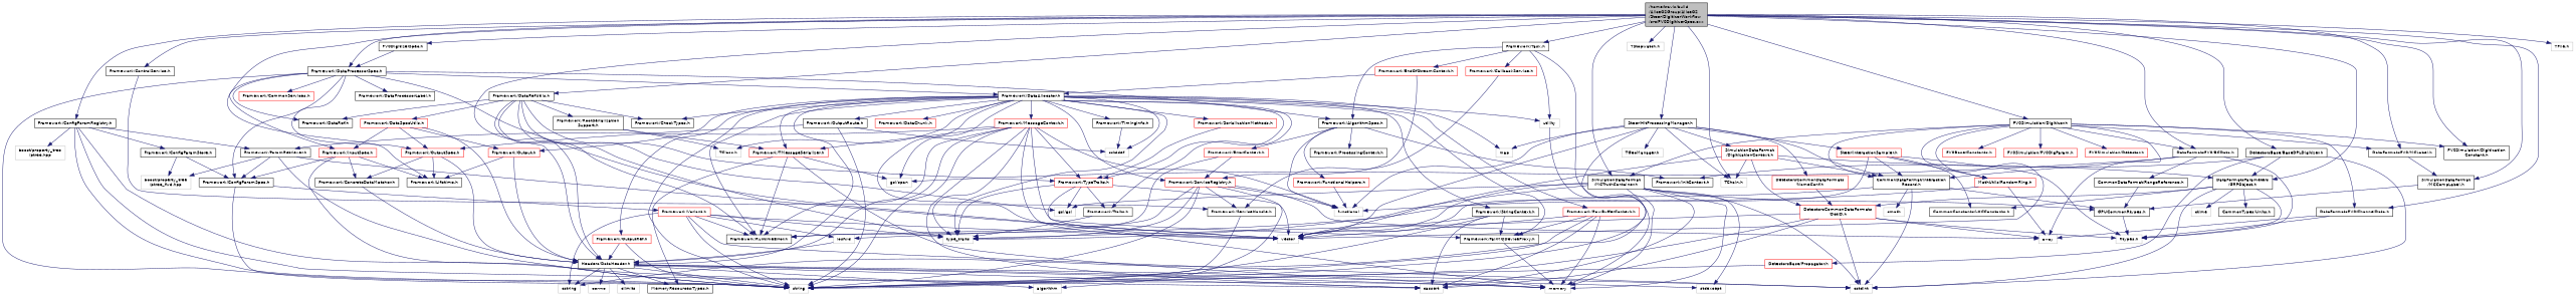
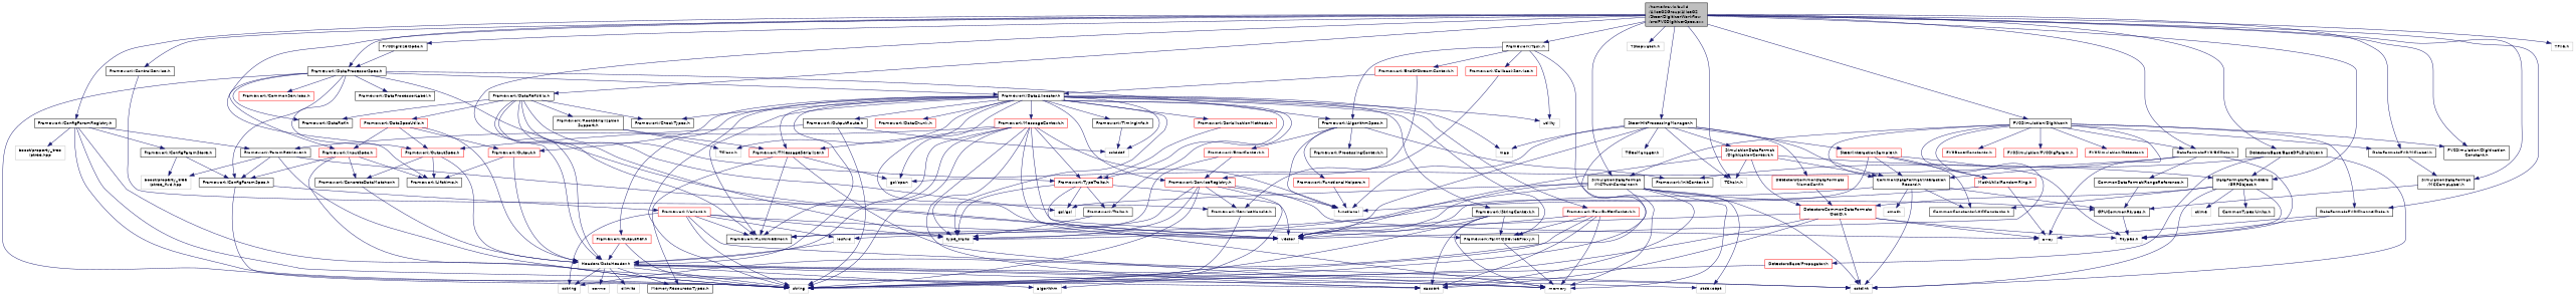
  digraph {
    node [color=black fontname=Helvetica fontsize=10 shape=record]
    edge [color=midnightblue fontname=Helvetica fontsize=10 labelfontname=Helvetica labelfontsize=10 style=solid]
    n1 [fillcolor=grey75 fontcolor=black height=0.2 label="/home/travis/build\l/AliceO2Group/AliceO2\l/Steer/DigitizerWorkflow\l/src/FV0DigitizerSpec.cxx" style=filled width=0.4]
    n2 [height=0.2 label="FV0DigitizerSpec.h" width=0.4]
    n3 [height=0.2 label="Framework/DataProcessorSpec.h" width=0.4]
-   n4 [height=0.2 label="Headers/DataHeader.h" width=0.4]
+   n4 [color=grey75 height=0.2 label="Headers/DataHeader.h" width=0.4]
    n5 [height=0.2 label="Framework/Lifetime.h" width=0.4]
    n6 [height=0.2 label="DataFormatsFV0/ChannelData.h" width=0.4]
    n7 [height=0.2 label="DataFormatsFV0/BCData.h" width=0.4]
    n8 [height=0.2 label="Framework/ControlService.h" width=0.4]
    n9 [height=0.2 label="Framework/ConfigParamRegistry.h" width=0.4]
    n10 [height=0.2 label="Framework/DataRefUtils.h" width=0.4]
    n11 [color=grey75 height=0.2 label="TStopwatch.h" width=0.4]
    n12 [height=0.2 label="Steer/HitProcessingManager.h" width=0.4]
    n13 [color=grey75 height=0.2 label="TChain.h" width=0.4]
    n14 [height=0.2 label="DataFormatsParameters\l/GRPObject.h" width=0.4]
    n15 [height=0.2 label="SimulationDataFormat\l/MCTruthContainer.h" width=0.4]
    n16 [height=0.2 label="Framework/Task.h" width=0.4]
    n17 [height=0.2 label="FV0Simulation/Digitizer.h" width=0.4]
    n18 [height=0.2 label="DataFormatsFV0/MCLabel.h" width=0.4]
    n19 [height=0.2 label="SimulationDataFormat\l/MCCompLabel.h" width=0.4]
    n20 [height=0.2 label="FV0Simulation/Digitization\lConstant.h" width=0.4]
    n21 [height=0.2 label="DetectorsBase/BaseDPLDigitizer.h" width=0.4]
    n22 [color=grey75 height=0.2 label="TFile.h" width=0.4]
    n23 [height=0.2 label="Framework/AlgorithmSpec.h" width=0.4]
    n24 [color=grey75 height=0.2 label=string width=0.4]
    n25 [height=0.2 label="Framework/ConfigParamSpec.h" width=0.4]
    n26 [color=grey75 height=0.2 label=vector width=0.4]
    n27 [height=0.2 label="Framework/DataProcessorLabel.h" width=0.4]
    n28 [height=0.2 label="Framework/DataRef.h" width=0.4]
    n29 [height=0.2 label="Framework/DataAllocator.h" width=0.4]
    n30 [color=red height=0.2 label="Framework/OutputSpec.h" width=0.4]
    n31 [color=red height=0.2 label="Framework/InputSpec.h" width=0.4]
    n32 [color=red height=0.2 label="Framework/CommonServices.h" width=0.4]
    n33 [color=grey75 height=0.2 label=algorithm width=0.4]
    n34 [color=grey75 height=0.2 label=cstring width=0.4]
    n35 [color=grey75 height=0.2 label=cstdint width=0.4]
    n36 [color=grey75 height=0.2 label=cassert width=0.4]
    n37 [color=grey75 height=0.2 label=memory width=0.4]
    n38 [height=0.2 label="MemoryResources/Types.h" width=0.4]
    n39 [color=grey75 height=0.2 label=stdexcept width=0.4]
    n40 [color=grey75 height=0.2 label=climits width=0.4]
    n41 [color=grey75 height=0.2 label=cerrno width=0.4]
    n42 [color=grey75 height=0.2 label=array width=0.4]
    n43 [color=grey75 height=0.2 label="Rtypes.h" width=0.4]
    n44 [color=grey75 height=0.2 label="gsl/span" width=0.4]
    n45 [height=0.2 label="CommonDataFormat/Interaction\lRecord.h" width=0.4]
    n46 [height=0.2 label="CommonDataFormat/RangeReference.h" width=0.4]
    n47 [height=0.2 label="Framework/ServiceHandle.h" width=0.4]
    n48 [height=0.2 label="Framework/ParamRetriever.h" width=0.4]
    n49 [height=0.2 label="Framework/ConfigParamStore.h" width=0.4]
    n50 [color=grey75 height=0.2 label="boost/property_tree\l/ptree.hpp" width=0.4]
    n51 [height=0.2 label="Framework/RuntimeError.h" width=0.4]
    n52 [color=grey75 height=0.2 label=type_traits width=0.4]
    n53 [color=red height=0.2 label="Framework/TypeTraits.h" width=0.4]
    n54 [height=0.2 label="Framework/CheckTypes.h" width=0.4]
    n55 [color=grey75 height=0.2 label="gsl/gsl" width=0.4]
    n56 [height=0.2 label="Framework/RootSerialization\lSupport.h" width=0.4]
    n57 [color=red height=0.2 label="Framework/DataSpecUtils.h" width=0.4]
    n58 [color=grey75 height=0.2 label=functional width=0.4]
    n59 [color=grey75 height=0.2 label=map width=0.4]
    n60 [color=red height=0.2 label="SimulationDataFormat\l/DigitizationContext.h" width=0.4]
    n61 [color=red height=0.2 label="Steer/InteractionSampler.h" width=0.4]
    n62 [color=red height=0.2 label="DetectorsCommonDataFormats\l/NameConf.h" width=0.4]
    n63 [color=grey75 height=0.2 label="TGeoManager.h" width=0.4]
    n64 [height=0.2 label="CommonConstants/LHCConstants.h" width=0.4]
    n65 [color=red height=0.2 label="DetectorsCommonDataFormats\l/DetID.h" width=0.4]
    n66 [color=grey75 height=0.2 label=ctime width=0.4]
    n67 [height=0.2 label="CommonTypes/Units.h" width=0.4]
    n68 [height=0.2 label="GPUCommonRtypes.h" width=0.4]
    n69 [color=grey75 height=0.2 label=utility width=0.4]
    n70 [color=red height=0.2 label="Framework/CallbackService.h" width=0.4]
    n71 [color=red height=0.2 label="Framework/EndOfStreamContext.h" width=0.4]
    n72 [color=red height=0.2 label="MathUtils/RandomRing.h" width=0.4]
    n73 [color=red height=0.2 label="FV0Base/Constants.h" width=0.4]
    n74 [color=red height=0.2 label="FV0Simulation/FV0DigParam.h" width=0.4]
    n75 [color=red height=0.2 label="FV0Simulation/Detector.h" width=0.4]
    n76 [height=0.2 label="Framework/InitContext.h" width=0.4]
    n77 [color=red height=0.2 label="DetectorsBase/Propagator.h" width=0.4]
    n78 [height=0.2 label="Framework/ProcessingContext.h" width=0.4]
    n79 [color=red height=0.2 label="Framework/ErrorContext.h" width=0.4]
    n80 [color=red height=0.2 label="Framework/FunctionalHelpers.h" width=0.4]
    n81 [color=red height=0.2 label="Framework/Variant.h" width=0.4]
    n82 [color=red height=0.2 label="Framework/ServiceRegistry.h" width=0.4]
    n83 [color=red height=0.2 label="Framework/MessageContext.h" width=0.4]
    n84 [height=0.2 label="Framework/FairMQDeviceProxy.h" width=0.4]
    n85 [color=red height=0.2 label="Framework/TMessageSerializer.h" width=0.4]
    n86 [height=0.2 label="Framework/Traits.h" width=0.4]
    n87 [height=0.2 label="Framework/StringContext.h" width=0.4]
    n88 [color=red height=0.2 label="Framework/RawBufferContext.h" width=0.4]
    n89 [color=red height=0.2 label="Framework/Output.h" width=0.4]
    n90 [color=red height=0.2 label="Framework/OutputRef.h" width=0.4]
    n91 [height=0.2 label="Framework/OutputRoute.h" width=0.4]
    n92 [color=grey75 height=0.2 label=cstddef width=0.4]
    n93 [color=red height=0.2 label="Framework/DataChunk.h" width=0.4]
    n94 [height=0.2 label="Framework/TimingInfo.h" width=0.4]
    n95 [color=red height=0.2 label="Framework/SerializationMethods.h" width=0.4]
    n96 [color=grey75 height=0.2 label="TClass.h" width=0.4]
    n97 [height=0.2 label="Framework/ConcreteDataMatcher.h" width=0.4]
    n98 [color=grey75 height=0.2 label=iosfwd width=0.4]
    n99 [color=grey75 height=0.2 label=cmath width=0.4]
    n100 [color=grey75 height=0.2 label="boost/property_tree\l/ptree_fwd.hpp" width=0.4]
    n1 -> n2
    n1 -> n3
    n1 -> n4
    n1 -> n5
    n1 -> n6
    n1 -> n7
    n1 -> n8
    n1 -> n9
    n1 -> n10
    n1 -> n11
    n1 -> n12
    n1 -> n13
    n1 -> n14
    n1 -> n15
    n1 -> n16
    n1 -> n17
    n1 -> n18
    n1 -> n19
    n1 -> n20
    n1 -> n21
    n1 -> n22
    n2 -> n3
    n3 -> n23
    n3 -> n24
    n3 -> n25
    n3 -> n26
    n3 -> n27
    n3 -> n28
    n3 -> n29
    n3 -> n30
    n3 -> n31
    n3 -> n32
    n4 -> n24
    n4 -> n33
    n4 -> n34
    n4 -> n35
    n4 -> n36
    n4 -> n37
    n4 -> n38
    n4 -> n39
    n4 -> n40
    n4 -> n41
    n6 -> n42
    n6 -> n43
    n7 -> n43
    n7 -> n44
    n7 -> n45
    n7 -> n46
    n8 -> n47
    n9 -> n24
    n9 -> n36
    n9 -> n37
    n9 -> n48
    n9 -> n49
    n9 -> n50
    n10 -> n4
    n10 -> n28
    n10 -> n51
    n10 -> n52
    n10 -> n53
    n10 -> n54
    n10 -> n55
    n10 -> n56
    n10 -> n57
    n12 -> n13
    n12 -> n24
    n12 -> n26
    n12 -> n45
    n12 -> n58
    n12 -> n59
    n12 -> n60
    n12 -> n61
    n12 -> n62
    n12 -> n63
    n14 -> n35
    n14 -> n43
    n14 -> n64
    n14 -> n65
    n14 -> n66
    n14 -> n67
    n15 -> n26
    n15 -> n34
    n15 -> n35
    n15 -> n36
    n15 -> n37
    n15 -> n39
    n15 -> n52
    n15 -> n55
    n15 -> n68
    n16 -> n23
    n16 -> n37
    n16 -> n69
    n16 -> n70
    n16 -> n71
    n17 -> n6
    n17 -> n7
    n17 -> n15
    n17 -> n18
    n17 -> n20
    n17 -> n26
    n17 -> n42
    n17 -> n45
    n17 -> n72
    n17 -> n73
    n17 -> n74
    n17 -> n75
    n18 -> n19
    n19 -> n68
    n21 -> n14
    n21 -> n35
    n21 -> n76
    n21 -> n77
    n23 -> n58
    n23 -> n76
    n23 -> n78
    n23 -> n79
    n23 -> n80
    n25 -> n24
    n25 -> n81
    n29 -> n4
    n29 -> n24
    n29 -> n26
    n29 -> n44
    n29 -> n51
    n29 -> n52
    n29 -> n53
    n29 -> n54
    n29 -> n59
    n29 -> n69
    n29 -> n82
    n29 -> n83
    n29 -> n84
    n29 -> n85
    n29 -> n86
    n29 -> n87
    n29 -> n88
    n29 -> n89
    n29 -> n90
    n29 -> n91
    n29 -> n92
    n29 -> n93
    n29 -> n94
    n29 -> n95
    n29 -> n96
    n30 -> n4
    n30 -> n5
    n30 -> n97
    n31 -> n5
    n31 -> n24
    n31 -> n25
    n31 -> n97
    n45 -> n35
+   n45 -> n64
    n45 -> n68
    n45 -> n98
    n45 -> n99
    n46 -> n68
    n47 -> n24
    n48 -> n24
    n48 -> n25
    n48 -> n26
    n48 -> n100
    n49 -> n25
    n49 -> n100
    n53 -> n26
    n53 -> n37
    n53 -> n52
    n53 -> n55
    n53 -> n86
    n56 -> n85
    n56 -> n96
    n57 -> n4
    n57 -> n30
    n57 -> n31
    n57 -> n89
    n60 -> n13
    n60 -> n14
    n60 -> n26
    n60 -> n45
    n60 -> n65
    n61 -> n26
    n61 -> n43
    n61 -> n45
    n61 -> n64
    n61 -> n72
    n62 -> n65
    n65 -> n24
    n65 -> n35
    n65 -> n36
    n65 -> n42
    n65 -> n43
    n65 -> n52
    n68 -> n43
    n70 -> n47
    n71 -> n29
    n71 -> n82
    n72 -> n42
    n72 -> n58
    n77 -> n24
    n79 -> n51
    n79 -> n82
    n80 -> n58
    n81 -> n24
    n81 -> n26
    n81 -> n34
    n81 -> n35
    n81 -> n51
    n81 -> n52
    n81 -> n98
    n82 -> n24
    n82 -> n33
    n82 -> n42
    n82 -> n47
    n82 -> n51
    n82 -> n52
    n82 -> n58
    n83 -> n4
    n83 -> n24
    n83 -> n26
    n83 -> n36
    n83 -> n48
    n83 -> n51
    n83 -> n52
    n83 -> n53
    n83 -> n58
    n83 -> n84
    n83 -> n85
    n84 -> n37
    n85 -> n37
    n85 -> n38
    n85 -> n44
    n85 -> n51
    n86 -> n52
    n87 -> n24
    n87 -> n26
    n87 -> n36
-   n69 -> n37
+   n87 -> n37
    n87 -> n84
    n88 -> n24
    n88 -> n26
    n88 -> n36
    n88 -> n37
    n88 -> n84
    n89 -> n4
    n89 -> n5
    n90 -> n4
    n90 -> n24
    n91 -> n24
    n91 -> n30
    n91 -> n92
    n94 -> n92
    n95 -> n53
    n97 -> n4
    n98 -> n4
  }
